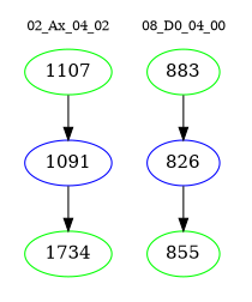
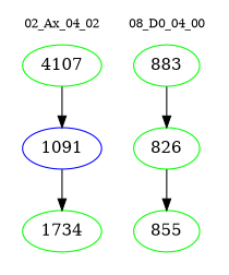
  digraph {
    node [color=green]
    edge [color=black]
-   n1 [label=1107]
+   n1 [label=4107]
    n2 [color=blue label=1091]
    n3 [label=1734]
    n4 [label=883]
-   n5 [color=blue label=826]
+   n5 [label=826]
    n6 [label=855]
    subgraph cluster_1 {
      color=white
      fontsize=10
      label="02_Ax_04_02"
      n1
      n2
      n3
    }
    subgraph cluster_2 {
      color=white
      fontsize=10
      label="08_D0_04_00"
      n4
      n5
      n6
    }
    n1 -> n2
    n2 -> n3
    n4 -> n5
    n5 -> n6
  }
